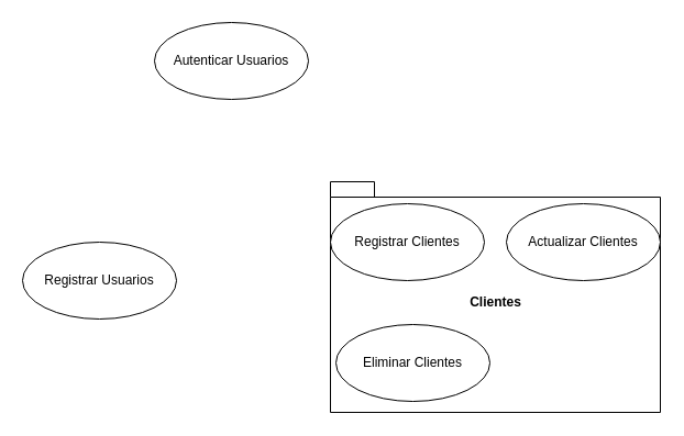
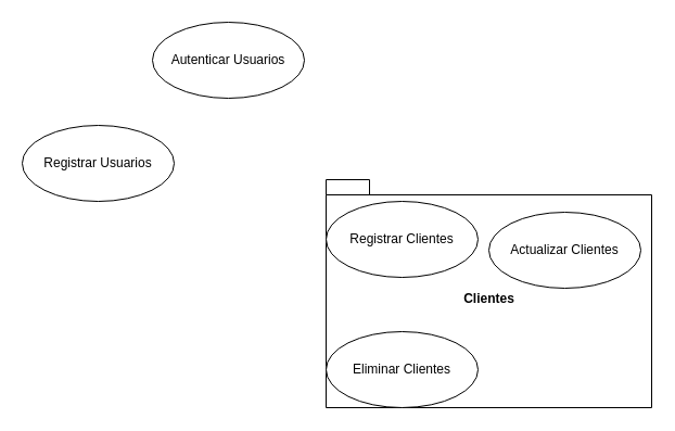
  <mxCell id="0" />
  <mxCell id="1" parent="0" />
  <mxCell id="2" value="Autenticar Usuarios" style="ellipse;whiteSpace=wrap;html=1;" vertex="1" parent="1"><mxGeometry x="140" y="20" width="140" height="70" as="geometry" /></mxCell>
- <mxCell id="3" value="Registrar Usuarios" style="ellipse;whiteSpace=wrap;html=1;" vertex="1" parent="1"><mxGeometry x="20" y="220" width="140" height="70" as="geometry" /></mxCell>
+ <mxCell id="3" value="Registrar Usuarios" style="ellipse;whiteSpace=wrap;html=1;" vertex="1" parent="1"><mxGeometry x="20" y="115" width="140" height="70" as="geometry" /></mxCell>
  <mxCell id="4" value="Clientes" style="shape=folder;fontStyle=1;spacingTop=10;tabWidth=40;tabHeight=14;tabPosition=left;html=1;" vertex="1" parent="1"><mxGeometry x="300" y="165" width="300" height="210" as="geometry" /></mxCell>
  <mxCell id="5" value="Registrar Clientes" style="ellipse;whiteSpace=wrap;html=1;" vertex="1" parent="1"><mxGeometry x="300" y="185" width="140" height="70" as="geometry" /></mxCell>
- <mxCell id="6" value="Eliminar Clientes" style="ellipse;whiteSpace=wrap;html=1;" vertex="1" parent="1"><mxGeometry x="305" y="295" width="140" height="70" as="geometry" /></mxCell>
- <mxCell id="7" value="Actualizar Clientes" style="ellipse;whiteSpace=wrap;html=1;" vertex="1" parent="1"><mxGeometry x="460" y="185" width="140" height="70" as="geometry" /></mxCell>
+ <mxCell id="6" value="Eliminar Clientes" style="ellipse;whiteSpace=wrap;html=1;" vertex="1" parent="1"><mxGeometry x="300" y="305" width="140" height="70" as="geometry" /></mxCell>
+ <mxCell id="7" value="Actualizar Clientes" style="ellipse;whiteSpace=wrap;html=1;" vertex="1" parent="1"><mxGeometry x="450" y="195" width="140" height="70" as="geometry" /></mxCell>
